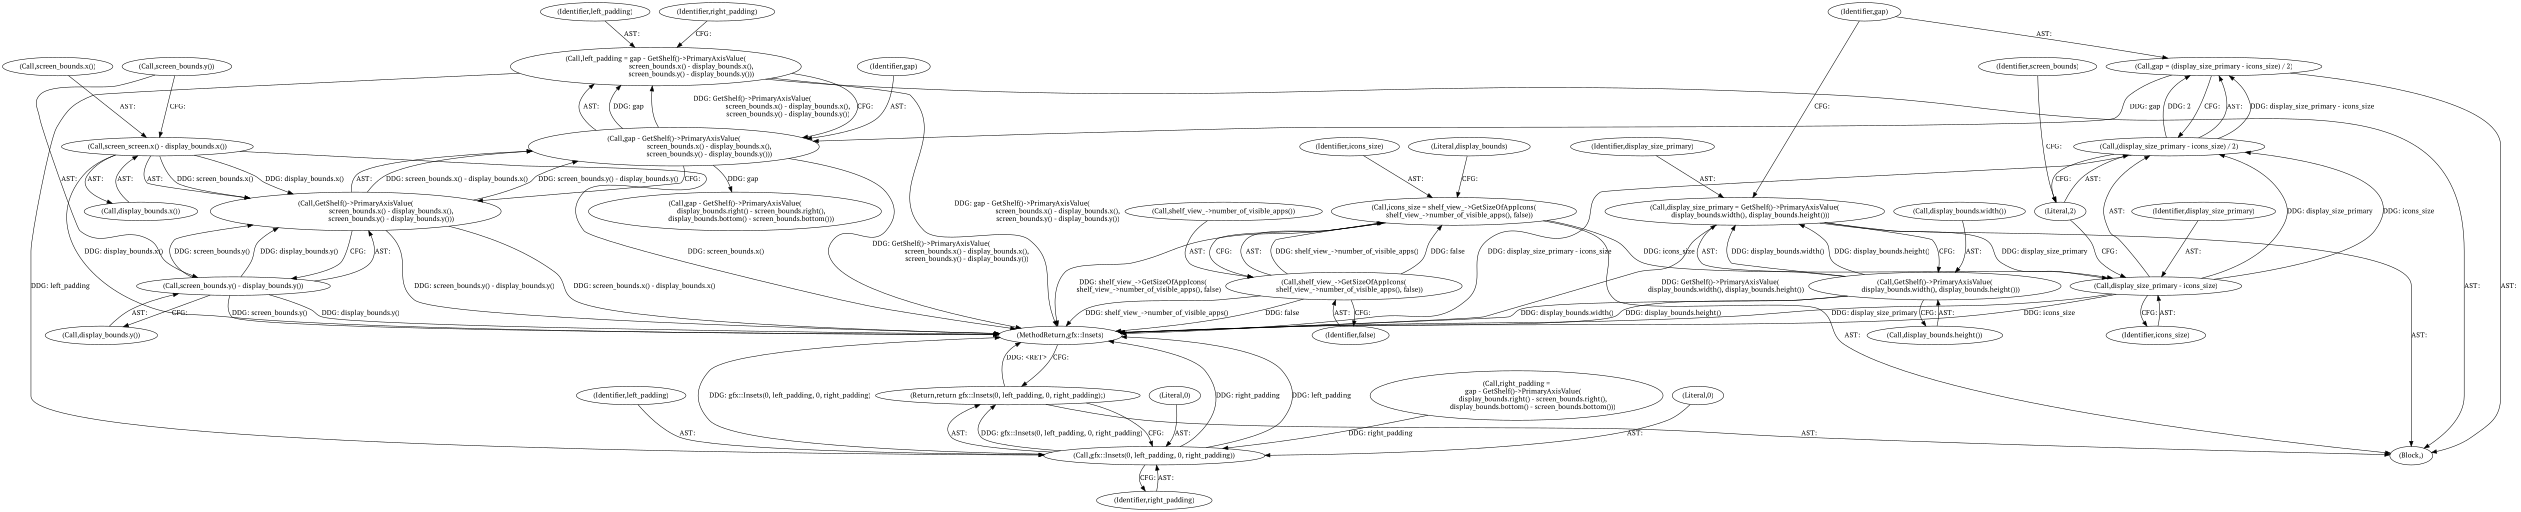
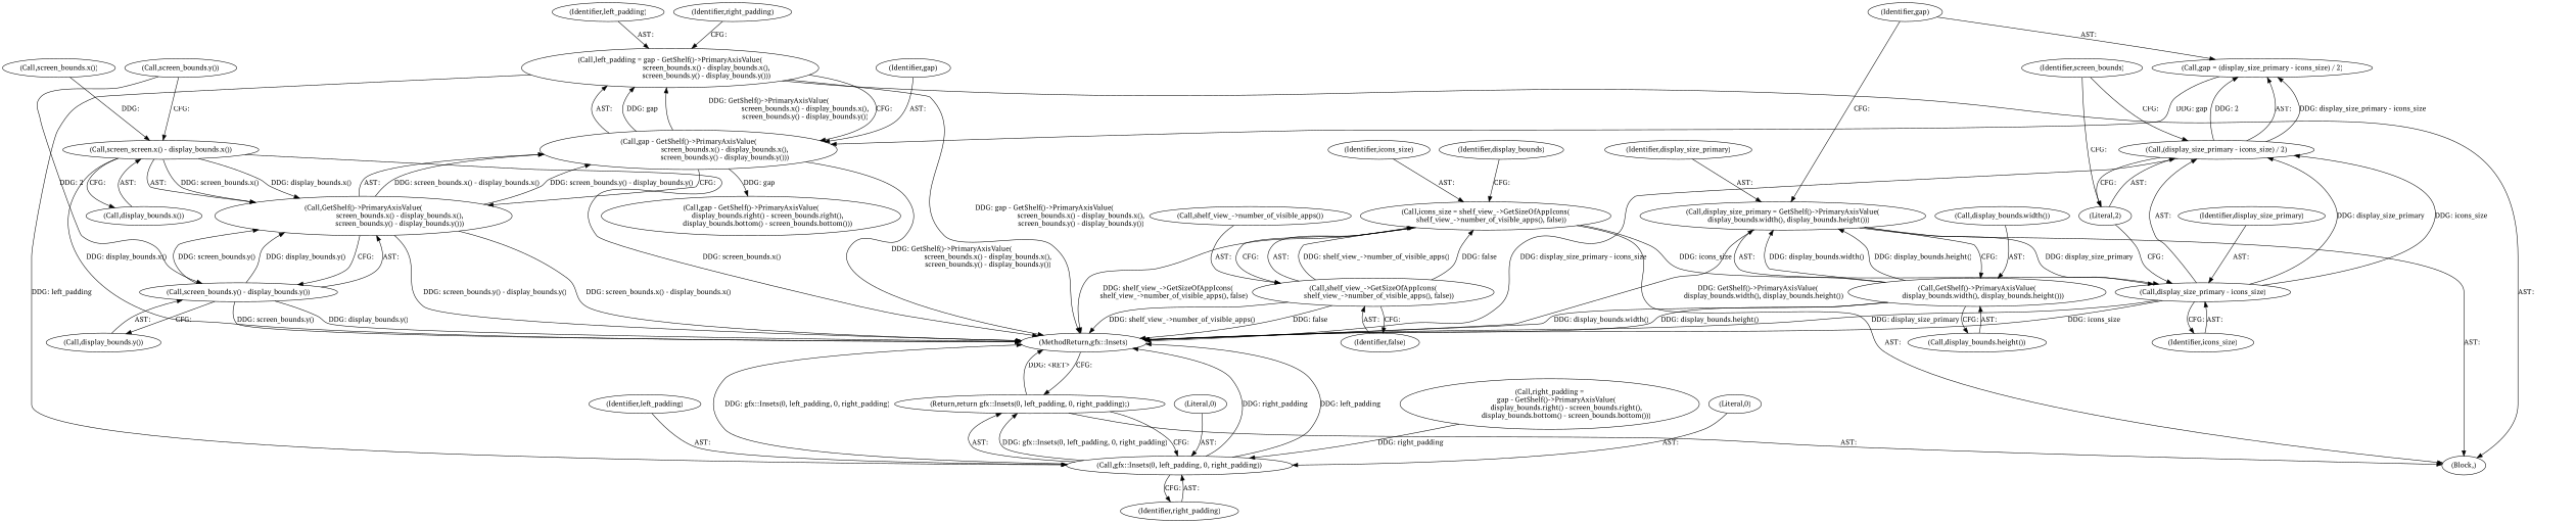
  digraph {
    fontname="PT Serif"
    node [fontname="PT Serif"]
    edge [fontname="PT Serif"]
    n1 [label="(Call,left_padding = gap - GetShelf()->PrimaryAxisValue(\n                                     screen_bounds.x() - display_bounds.x(),\n                                     screen_bounds.y() - display_bounds.y()))"]
    n2 [label="(Call,gap - GetShelf()->PrimaryAxisValue(\n                                     screen_bounds.x() - display_bounds.x(),\n                                     screen_bounds.y() - display_bounds.y()))"]
    n3 [label="(Call,gfx::Insets(0, left_padding, 0, right_padding))"]
    n4 [label="(Block,)"]
    n5 [label="(MethodReturn,gfx::Insets)"]
    n6 [label="(Call,GetShelf()->PrimaryAxisValue(\n                                     screen_bounds.x() - display_bounds.x(),\n                                     screen_bounds.y() - display_bounds.y()))"]
    n7 [label="(Call,gap - GetShelf()->PrimaryAxisValue(\n                 display_bounds.right() - screen_bounds.right(),\n                 display_bounds.bottom() - screen_bounds.bottom()))"]
    n8 [label="(Return,return gfx::Insets(0, left_padding, 0, right_padding);)"]
    n9 [label="(Identifier,right_padding)"]
    n10 [label="(Call,screen_bounds.y() - display_bounds.y())"]
    n11 [label="(Call,gap = (display_size_primary - icons_size) / 2)"]
    n12 [label="(Call,(display_size_primary - icons_size) / 2)"]
    n13 [label="(Literal,2)"]
    n14 [label="(Call,display_size_primary - icons_size)"]
    n15 [label="(Identifier,icons_size)"]
    n16 [label="(Call,display_size_primary = GetShelf()->PrimaryAxisValue(\n      display_bounds.width(), display_bounds.height()))"]
    n17 [label="(Call,GetShelf()->PrimaryAxisValue(\n      display_bounds.width(), display_bounds.height()))"]
    n18 [label="(Call,display_bounds.height())"]
    n19 [label="(Call,icons_size = shelf_view_->GetSizeOfAppIcons(\n      shelf_view_->number_of_visible_apps(), false))"]
    n20 [label="(Call,shelf_view_->GetSizeOfAppIcons(\n      shelf_view_->number_of_visible_apps(), false))"]
    n21 [label="(Identifier,false)"]
    n22 [label="(Call,display_bounds.y())"]
    n23 [label="(Call,screen_screen.x() - display_bounds.x())"]
    n24 [label="(Call,display_bounds.x())"]
    n25 [label="(Literal,0)"]
    n26 [label="(Call,screen_bounds.y())"]
    n27 [label="(Call,display_bounds.width())"]
    n28 [label="(Call,screen_bounds.x())"]
-   n29 [label="(Literal,display_bounds)"]
+   n29 [label="(Identifier,display_bounds)"]
    n30 [label="(Identifier,display_size_primary)"]
    n31 [label="(Identifier,gap)"]
    n32 [label="(Identifier,screen_bounds)"]
    n33 [label="(Call,shelf_view_->number_of_visible_apps())"]
    n34 [label="(Identifier,left_padding)"]
    n35 [label="(Identifier,right_padding)"]
    n36 [label="(Identifier,icons_size)"]
    n37 [label="(Identifier,left_padding)"]
    n38 [label="(Literal,0)"]
    n39 [label="(Identifier,gap)"]
    n40 [label="(Identifier,display_size_primary)"]
    n41 [label="(Call,right_padding =\n       gap - GetShelf()->PrimaryAxisValue(\n                 display_bounds.right() - screen_bounds.right(),\n                 display_bounds.bottom() - screen_bounds.bottom()))"]
    n1 -> n2 [label="CFG: "]
    n1 -> n3 [label="DDG: left_padding"]
    n1 -> n4 [label="AST: "]
    n1 -> n5 [label="DDG: gap - GetShelf()->PrimaryAxisValue(\n                                     screen_bounds.x() - display_bounds.x(),\n                                     screen_bounds.y() - display_bounds.y())"]
    n2 -> n1 [label="AST: "]
    n2 -> n1 [label="DDG: gap"]
    n2 -> n1 [label="DDG: GetShelf()->PrimaryAxisValue(\n                                     screen_bounds.x() - display_bounds.x(),\n                                     screen_bounds.y() - display_bounds.y())"]
    n2 -> n5 [label="DDG: GetShelf()->PrimaryAxisValue(\n                                     screen_bounds.x() - display_bounds.x(),\n                                     screen_bounds.y() - display_bounds.y())"]
    n2 -> n6 [label="CFG: "]
    n2 -> n7 [label="DDG: gap"]
    n3 -> n5 [label="DDG: right_padding"]
    n3 -> n5 [label="DDG: left_padding"]
    n3 -> n5 [label="DDG: gfx::Insets(0, left_padding, 0, right_padding)"]
    n3 -> n8 [label="AST: "]
    n3 -> n8 [label="DDG: gfx::Insets(0, left_padding, 0, right_padding)"]
    n3 -> n9 [label="CFG: "]
    n5 -> n8 [label="CFG: "]
    n6 -> n2 [label="AST: "]
    n6 -> n2 [label="DDG: screen_bounds.x() - display_bounds.x()"]
    n6 -> n2 [label="DDG: screen_bounds.y() - display_bounds.y()"]
    n6 -> n5 [label="DDG: screen_bounds.y() - display_bounds.y()"]
    n6 -> n5 [label="DDG: screen_bounds.x() - display_bounds.x()"]
    n6 -> n10 [label="CFG: "]
    n8 -> n3 [label="CFG: "]
    n8 -> n4 [label="AST: "]
    n8 -> n5 [label="DDG: <RET>"]
    n9 -> n3 [label="AST: "]
    n10 -> n5 [label="DDG: display_bounds.y()"]
    n10 -> n5 [label="DDG: screen_bounds.y()"]
    n10 -> n6 [label="AST: "]
    n10 -> n6 [label="DDG: screen_bounds.y()"]
    n10 -> n6 [label="DDG: display_bounds.y()"]
    n10 -> n22 [label="CFG: "]
    n11 -> n2 [label="DDG: gap"]
-   n11 -> n4 [label="AST: "]
-   n11 -> n12 [label="CFG: "]
+   n32 -> n12 [label="CFG: "]
    n12 -> n5 [label="DDG: display_size_primary - icons_size"]
    n12 -> n11 [label="AST: "]
    n12 -> n11 [label="DDG: display_size_primary - icons_size"]
    n12 -> n11 [label="DDG: 2"]
    n12 -> n13 [label="CFG: "]
    n13 -> n12 [label="AST: "]
    n13 -> n14 [label="CFG: "]
    n14 -> n5 [label="DDG: icons_size"]
    n14 -> n5 [label="DDG: display_size_primary"]
    n14 -> n12 [label="AST: "]
    n14 -> n12 [label="DDG: display_size_primary"]
    n14 -> n12 [label="DDG: icons_size"]
    n14 -> n15 [label="CFG: "]
    n15 -> n14 [label="AST: "]
    n16 -> n4 [label="AST: "]
    n16 -> n5 [label="DDG: GetShelf()->PrimaryAxisValue(\n      display_bounds.width(), display_bounds.height())"]
    n16 -> n14 [label="DDG: display_size_primary"]
    n16 -> n17 [label="CFG: "]
    n17 -> n5 [label="DDG: display_bounds.width()"]
    n17 -> n5 [label="DDG: display_bounds.height()"]
    n17 -> n16 [label="AST: "]
    n17 -> n16 [label="DDG: display_bounds.width()"]
    n17 -> n16 [label="DDG: display_bounds.height()"]
    n17 -> n18 [label="CFG: "]
    n18 -> n17 [label="AST: "]
    n19 -> n4 [label="AST: "]
    n19 -> n5 [label="DDG: shelf_view_->GetSizeOfAppIcons(\n      shelf_view_->number_of_visible_apps(), false)"]
    n19 -> n14 [label="DDG: icons_size"]
    n19 -> n20 [label="CFG: "]
    n20 -> n5 [label="DDG: false"]
    n20 -> n5 [label="DDG: shelf_view_->number_of_visible_apps()"]
    n20 -> n19 [label="AST: "]
    n20 -> n19 [label="DDG: shelf_view_->number_of_visible_apps()"]
    n20 -> n19 [label="DDG: false"]
    n20 -> n21 [label="CFG: "]
    n21 -> n20 [label="AST: "]
    n22 -> n10 [label="AST: "]
    n23 -> n5 [label="DDG: display_bounds.x()"]
    n23 -> n5 [label="DDG: screen_bounds.x()"]
    n23 -> n6 [label="AST: "]
    n23 -> n6 [label="DDG: screen_bounds.x()"]
    n23 -> n6 [label="DDG: display_bounds.x()"]
-   n23 -> n24 [label="AST: "]
+   n23 -> n24 [label="CFG: "]
    n24 -> n23 [label="AST: "]
    n25 -> n3 [label="AST: "]
-   n26 -> n10 [label="AST: "]
+   n26 -> n10 [label="DDG: 2"]
    n26 -> n23 [label="CFG: "]
    n27 -> n17 [label="AST: "]
-   n28 -> n23 [label="AST: "]
+   n28 -> n23 [label="DDG: "]
    n29 -> n19 [label="CFG: "]
    n30 -> n16 [label="AST: "]
    n31 -> n2 [label="AST: "]
    n32 -> n13 [label="CFG: "]
    n33 -> n20 [label="AST: "]
    n34 -> n1 [label="AST: "]
    n35 -> n1 [label="CFG: "]
    n36 -> n19 [label="AST: "]
    n37 -> n3 [label="AST: "]
    n38 -> n3 [label="AST: "]
    n39 -> n11 [label="AST: "]
    n39 -> n16 [label="CFG: "]
    n40 -> n14 [label="AST: "]
    n41 -> n3 [label="DDG: right_padding"]
  }
